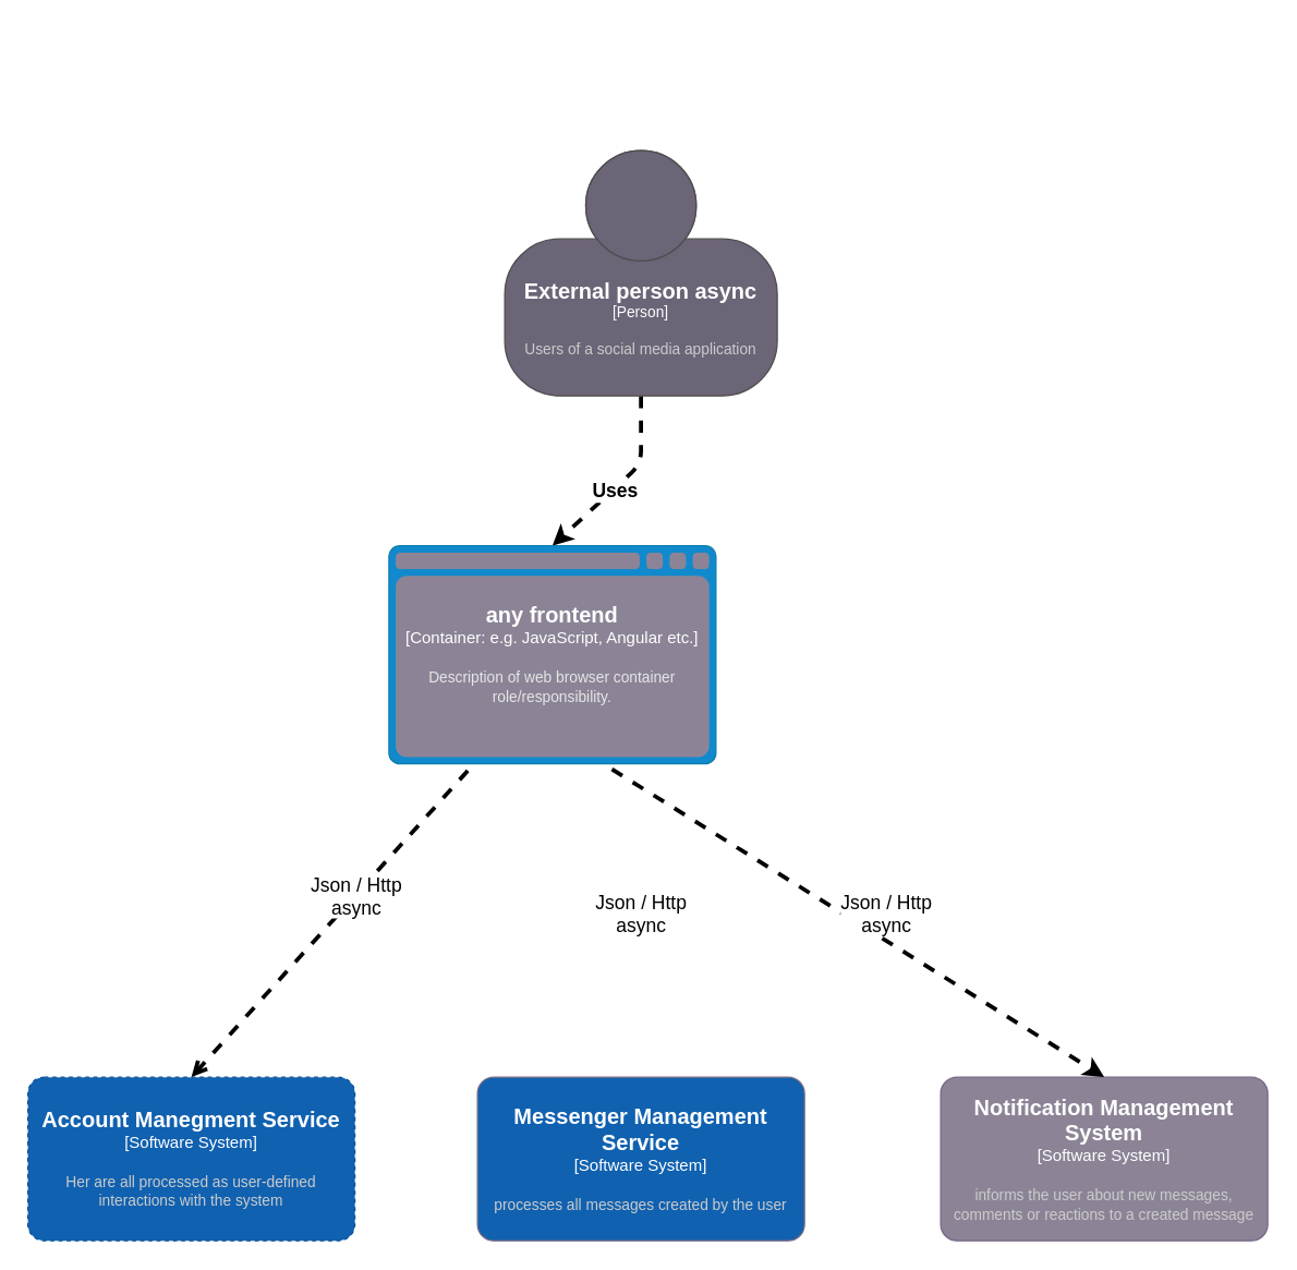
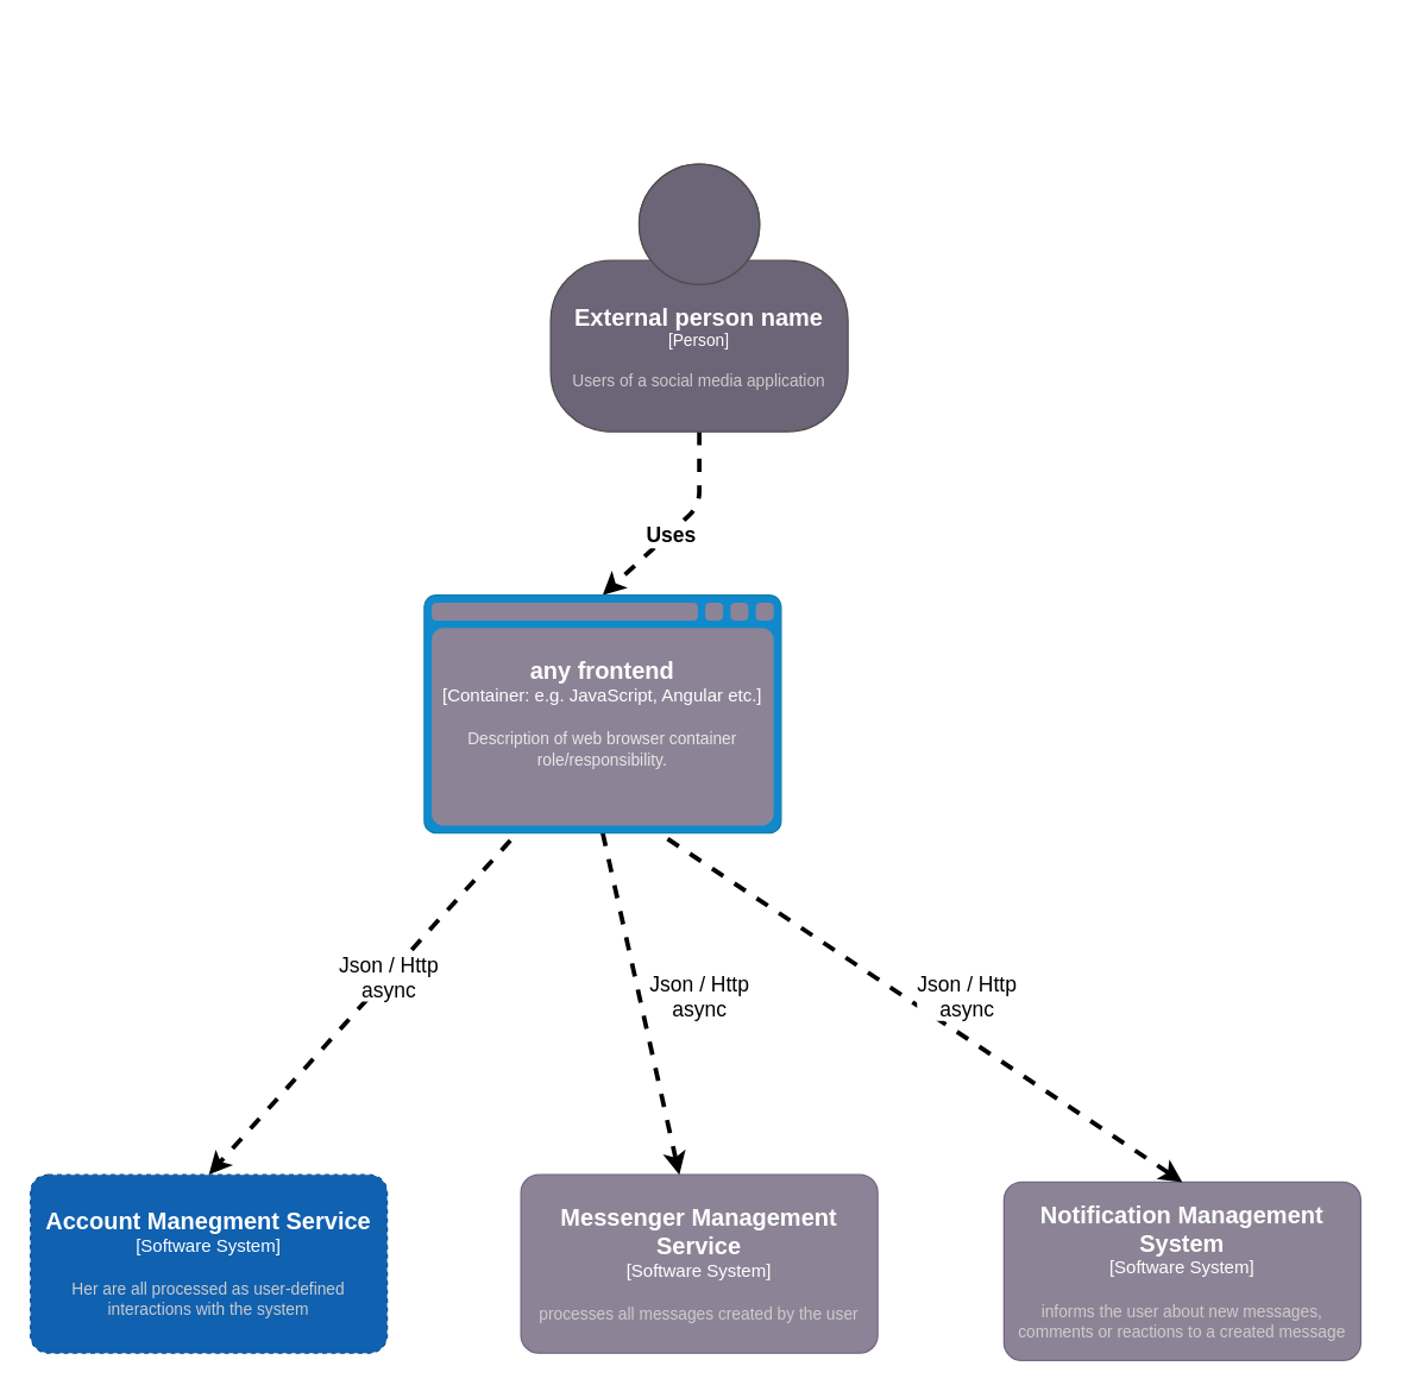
  <mxCell id="0" />
  <mxCell id="1" parent="0" />
  <mxCell id="2" style="edgeStyle=none;html=1;exitX=0.5;exitY=1;exitDx=0;exitDy=0;exitPerimeter=0;entryX=0.5;entryY=0;entryDx=0;entryDy=0;entryPerimeter=0;dashed=1;strokeWidth=3;fontSize=14;" edge="1" parent="1" source="4" target="14"><mxGeometry relative="1" as="geometry"><Array as="points"><mxPoint x="470" y="340" /></Array></mxGeometry></mxCell>
  <mxCell id="3" value="&lt;b&gt;Uses&lt;/b&gt;" style="edgeLabel;html=1;align=center;verticalAlign=middle;resizable=0;points=[];fontSize=14;" vertex="1" connectable="0" parent="2"><mxGeometry x="0.122" y="1" relative="1" as="geometry"><mxPoint as="offset" /></mxGeometry></mxCell>
- <mxCell id="4" value="&lt;font style=&quot;font-size: 16px&quot;&gt;&lt;b&gt;External person async&lt;/b&gt;&lt;/font&gt;&lt;div&gt;[Person]&lt;/div&gt;&lt;br&gt;&lt;div&gt;&lt;font style=&quot;font-size: 11px&quot;&gt;&lt;font color=&quot;#cccccc&quot;&gt;Users of a social media application &lt;/font&gt;&lt;/div&gt;" style="html=1;fontSize=11;dashed=0;whiteSpace=wrap;fillColor=#6C6477;strokeColor=#4D4D4D;fontColor=#ffffff;shape=mxgraph.c4.person2;align=center;metaEdit=1;points=[[0.5,0,0],[1,0.5,0],[1,0.75,0],[0.75,1,0],[0.5,1,0],[0.25,1,0],[0,0.75,0],[0,0.5,0]];resizable=0;" vertex="1" parent="1"><mxGeometry x="370" y="110" width="200" height="180" as="geometry" /></mxCell>
+ <mxCell id="4" value="&lt;font style=&quot;font-size: 16px&quot;&gt;&lt;b&gt;External person name&lt;/b&gt;&lt;/font&gt;&lt;div&gt;[Person]&lt;/div&gt;&lt;br&gt;&lt;div&gt;&lt;font style=&quot;font-size: 11px&quot;&gt;&lt;font color=&quot;#cccccc&quot;&gt;Users of a social media application &lt;/font&gt;&lt;/div&gt;" style="html=1;fontSize=11;dashed=0;whiteSpace=wrap;fillColor=#6C6477;strokeColor=#4D4D4D;fontColor=#ffffff;shape=mxgraph.c4.person2;align=center;metaEdit=1;points=[[0.5,0,0],[1,0.5,0],[1,0.75,0],[0.75,1,0],[0.5,1,0],[0.25,1,0],[0,0.75,0],[0,0.5,0]];resizable=0;" vertex="1" parent="1"><mxGeometry x="370" y="110" width="200" height="180" as="geometry" /></mxCell>
  <mxCell id="5" value="&lt;font style=&quot;font-size: 16px&quot;&gt;&lt;b&gt;Account Manegment Service&lt;/b&gt;&lt;/font&gt;&lt;div&gt;[Software System]&lt;/div&gt;&lt;br&gt;&lt;div&gt;&lt;font style=&quot;font-size: 11px&quot;&gt;&lt;font color=&quot;#cccccc&quot;&gt;Her are all processed as user-defined interactions with the system &lt;/font&gt;&lt;/div&gt;" style="rounded=1;whiteSpace=wrap;html=1;labelBackgroundColor=none;fillColor=#1061B0;fontColor=#ffffff;align=center;arcSize=10;strokeColor=#0D5091;metaEdit=1;resizable=0;points=[[0.25,0,0],[0.5,0,0],[0.75,0,0],[1,0.25,0],[1,0.5,0],[1,0.75,0],[0.75,1,0],[0.5,1,0],[0.25,1,0],[0,0.75,0],[0,0.5,0],[0,0.25,0]];dashed=1;" vertex="1" parent="1"><mxGeometry x="20" y="790" width="240" height="120" as="geometry" /></mxCell>
- <mxCell id="6" value="&lt;font style=&quot;font-size: 16px&quot;&gt;&lt;b&gt;Messenger Management Service&lt;/b&gt;&lt;/font&gt;&lt;div&gt;[Software System]&lt;/div&gt;&lt;br&gt;&lt;div&gt;&lt;font style=&quot;font-size: 11px&quot;&gt;&lt;font color=&quot;#cccccc&quot;&gt;processes all messages created by the user&lt;/font&gt;&lt;/div&gt;" style="rounded=1;whiteSpace=wrap;html=1;labelBackgroundColor=none;fillColor=#1061b0;fontColor=#ffffff;align=center;arcSize=10;strokeColor=#736782;metaEdit=1;resizable=0;points=[[0.25,0,0],[0.5,0,0],[0.75,0,0],[1,0.25,0],[1,0.5,0],[1,0.75,0],[0.75,1,0],[0.5,1,0],[0.25,1,0],[0,0.75,0],[0,0.5,0],[0,0.25,0]];" vertex="1" parent="1"><mxGeometry x="350" y="790" width="240" height="120" as="geometry" /></mxCell>
- <mxCell id="7" value="&lt;font style=&quot;font-size: 16px&quot;&gt;&lt;b&gt;Notification Management System&lt;/b&gt;&lt;/font&gt;&lt;div&gt;[Software System]&lt;/div&gt;&lt;br&gt;&lt;div&gt;&lt;font style=&quot;font-size: 11px&quot;&gt;&lt;font color=&quot;#cccccc&quot;&gt;informs the user about new messages, comments or reactions to a created message&lt;/font&gt;&lt;/div&gt;" style="rounded=1;whiteSpace=wrap;html=1;labelBackgroundColor=none;fillColor=#8C8496;fontColor=#ffffff;align=center;arcSize=10;strokeColor=#736782;metaEdit=1;resizable=0;points=[[0.25,0,0],[0.5,0,0],[0.75,0,0],[1,0.25,0],[1,0.5,0],[1,0.75,0],[0.75,1,0],[0.5,1,0],[0.25,1,0],[0,0.75,0],[0,0.5,0],[0,0.25,0]];" vertex="1" parent="1"><mxGeometry x="690" y="790" width="240" height="120" as="geometry" /></mxCell>
- <mxCell id="8" style="edgeStyle=none;html=1;exitX=0.241;exitY=1.032;exitDx=0;exitDy=0;exitPerimeter=0;entryX=0.5;entryY=0;entryDx=0;entryDy=0;entryPerimeter=0;strokeWidth=3;dashed=1;endArrow=open;" edge="1" parent="1" source="14" target="5"><mxGeometry relative="1" as="geometry"><mxPoint x="410" y="580" as="sourcePoint" /></mxGeometry></mxCell>
+ <mxCell id="6" value="&lt;font style=&quot;font-size: 16px&quot;&gt;&lt;b&gt;Messenger Management Service&lt;/b&gt;&lt;/font&gt;&lt;div&gt;[Software System]&lt;/div&gt;&lt;br&gt;&lt;div&gt;&lt;font style=&quot;font-size: 11px&quot;&gt;&lt;font color=&quot;#cccccc&quot;&gt;processes all messages created by the user&lt;/font&gt;&lt;/div&gt;" style="rounded=1;whiteSpace=wrap;html=1;labelBackgroundColor=none;fillColor=#8C8496;fontColor=#ffffff;align=center;arcSize=10;strokeColor=#736782;metaEdit=1;resizable=0;points=[[0.25,0,0],[0.5,0,0],[0.75,0,0],[1,0.25,0],[1,0.5,0],[1,0.75,0],[0.75,1,0],[0.5,1,0],[0.25,1,0],[0,0.75,0],[0,0.5,0],[0,0.25,0]];" vertex="1" parent="1"><mxGeometry x="350" y="790" width="240" height="120" as="geometry" /></mxCell>
+ <mxCell id="7" value="&lt;font style=&quot;font-size: 16px&quot;&gt;&lt;b&gt;Notification Management System&lt;/b&gt;&lt;/font&gt;&lt;div&gt;[Software System]&lt;/div&gt;&lt;br&gt;&lt;div&gt;&lt;font style=&quot;font-size: 11px&quot;&gt;&lt;font color=&quot;#cccccc&quot;&gt;informs the user about new messages, comments or reactions to a created message&lt;/font&gt;&lt;/div&gt;" style="rounded=1;whiteSpace=wrap;html=1;labelBackgroundColor=none;fillColor=#8C8496;fontColor=#ffffff;align=center;arcSize=10;strokeColor=#736782;metaEdit=1;resizable=0;points=[[0.25,0,0],[0.5,0,0],[0.75,0,0],[1,0.25,0],[1,0.5,0],[1,0.75,0],[0.75,1,0],[0.5,1,0],[0.25,1,0],[0,0.75,0],[0,0.5,0],[0,0.25,0]];" vertex="1" parent="1"><mxGeometry x="675" y="795" width="240" height="120" as="geometry" /></mxCell>
+ <mxCell id="8" style="edgeStyle=none;html=1;exitX=0.241;exitY=1.032;exitDx=0;exitDy=0;exitPerimeter=0;entryX=0.5;entryY=0;entryDx=0;entryDy=0;entryPerimeter=0;strokeWidth=3;dashed=1;" edge="1" parent="1" source="14" target="5"><mxGeometry relative="1" as="geometry"><mxPoint x="410" y="580" as="sourcePoint" /></mxGeometry></mxCell>
  <mxCell id="9" value="Json / Http&lt;br&gt;async" style="edgeLabel;html=1;align=center;verticalAlign=middle;resizable=0;points=[];fontSize=14;" vertex="1" connectable="0" parent="8"><mxGeometry x="-0.19" relative="1" as="geometry"><mxPoint as="offset" /></mxGeometry></mxCell>
+ <mxCell id="10" style="edgeStyle=none;html=1;exitX=0.5;exitY=1;exitDx=0;exitDy=0;exitPerimeter=0;strokeWidth=3;dashed=1;" edge="1" parent="1" source="14" target="6"><mxGeometry relative="1" as="geometry"><mxPoint x="470" y="580" as="sourcePoint" /></mxGeometry></mxCell>
  <mxCell id="11" style="edgeStyle=none;html=1;exitX=0.682;exitY=1.025;exitDx=0;exitDy=0;exitPerimeter=0;entryX=0.5;entryY=0;entryDx=0;entryDy=0;entryPerimeter=0;dashed=1;strokeWidth=3;" edge="1" parent="1" source="14" target="7"><mxGeometry relative="1" as="geometry"><mxPoint x="530" y="580" as="sourcePoint" /></mxGeometry></mxCell>
  <mxCell id="12" value="Json / Http&lt;br&gt;async" style="edgeLabel;html=1;align=center;verticalAlign=middle;resizable=0;points=[];fontSize=14;" vertex="1" connectable="0" parent="1"><mxGeometry x="469.999" y="669.999" as="geometry" /></mxCell>
  <mxCell id="13" value="Json / Http&lt;br&gt;async" style="edgeLabel;html=1;align=center;verticalAlign=middle;resizable=0;points=[];fontSize=14;" vertex="1" connectable="0" parent="1"><mxGeometry x="649.999" y="669.999" as="geometry" /></mxCell>
  <mxCell id="14" value="&lt;font style=&quot;font-size: 16px&quot;&gt;&lt;b&gt;any frontend&lt;/b&gt;&lt;/font&gt;&lt;div&gt;[Container:&amp;nbsp;e.g. JavaScript, Angular etc.]&lt;/div&gt;&lt;br&gt;&lt;div&gt;&lt;font style=&quot;font-size: 11px&quot;&gt;&lt;font color=&quot;#E6E6E6&quot;&gt;Description of web browser container role/responsibility.&lt;/font&gt;&lt;/div&gt;" style="shape=mxgraph.c4.webBrowserContainer2;whiteSpace=wrap;html=1;boundedLbl=1;rounded=0;labelBackgroundColor=none;strokeColor=none;fillColor=#8C8496;strokeColor=#118ACD;strokeColor2=#0E7DAD;fontSize=12;fontColor=#ffffff;align=center;metaEdit=1;points=[[0.5,0,0],[1,0.25,0],[1,0.5,0],[1,0.75,0],[0.5,1,0],[0,0.75,0],[0,0.5,0],[0,0.25,0]];resizable=0;gradientColor=none;" vertex="1" parent="1"><mxGeometry x="285" y="400" width="240" height="160" as="geometry" /></mxCell>
  <mxCell id="15" value="&lt;b&gt;&lt;font style=&quot;font-size: 17px;&quot;&gt;Level 1 C4 Her&lt;/font&gt;&lt;/b&gt;" style="text;html=1;align=center;verticalAlign=middle;resizable=0;points=[];autosize=1;strokeColor=none;fillColor=none;fontSize=14;fontColor=#FFFFFF;" vertex="1" parent="1"><mxGeometry x="390" y="20" width="160" height="30" as="geometry" /></mxCell>
